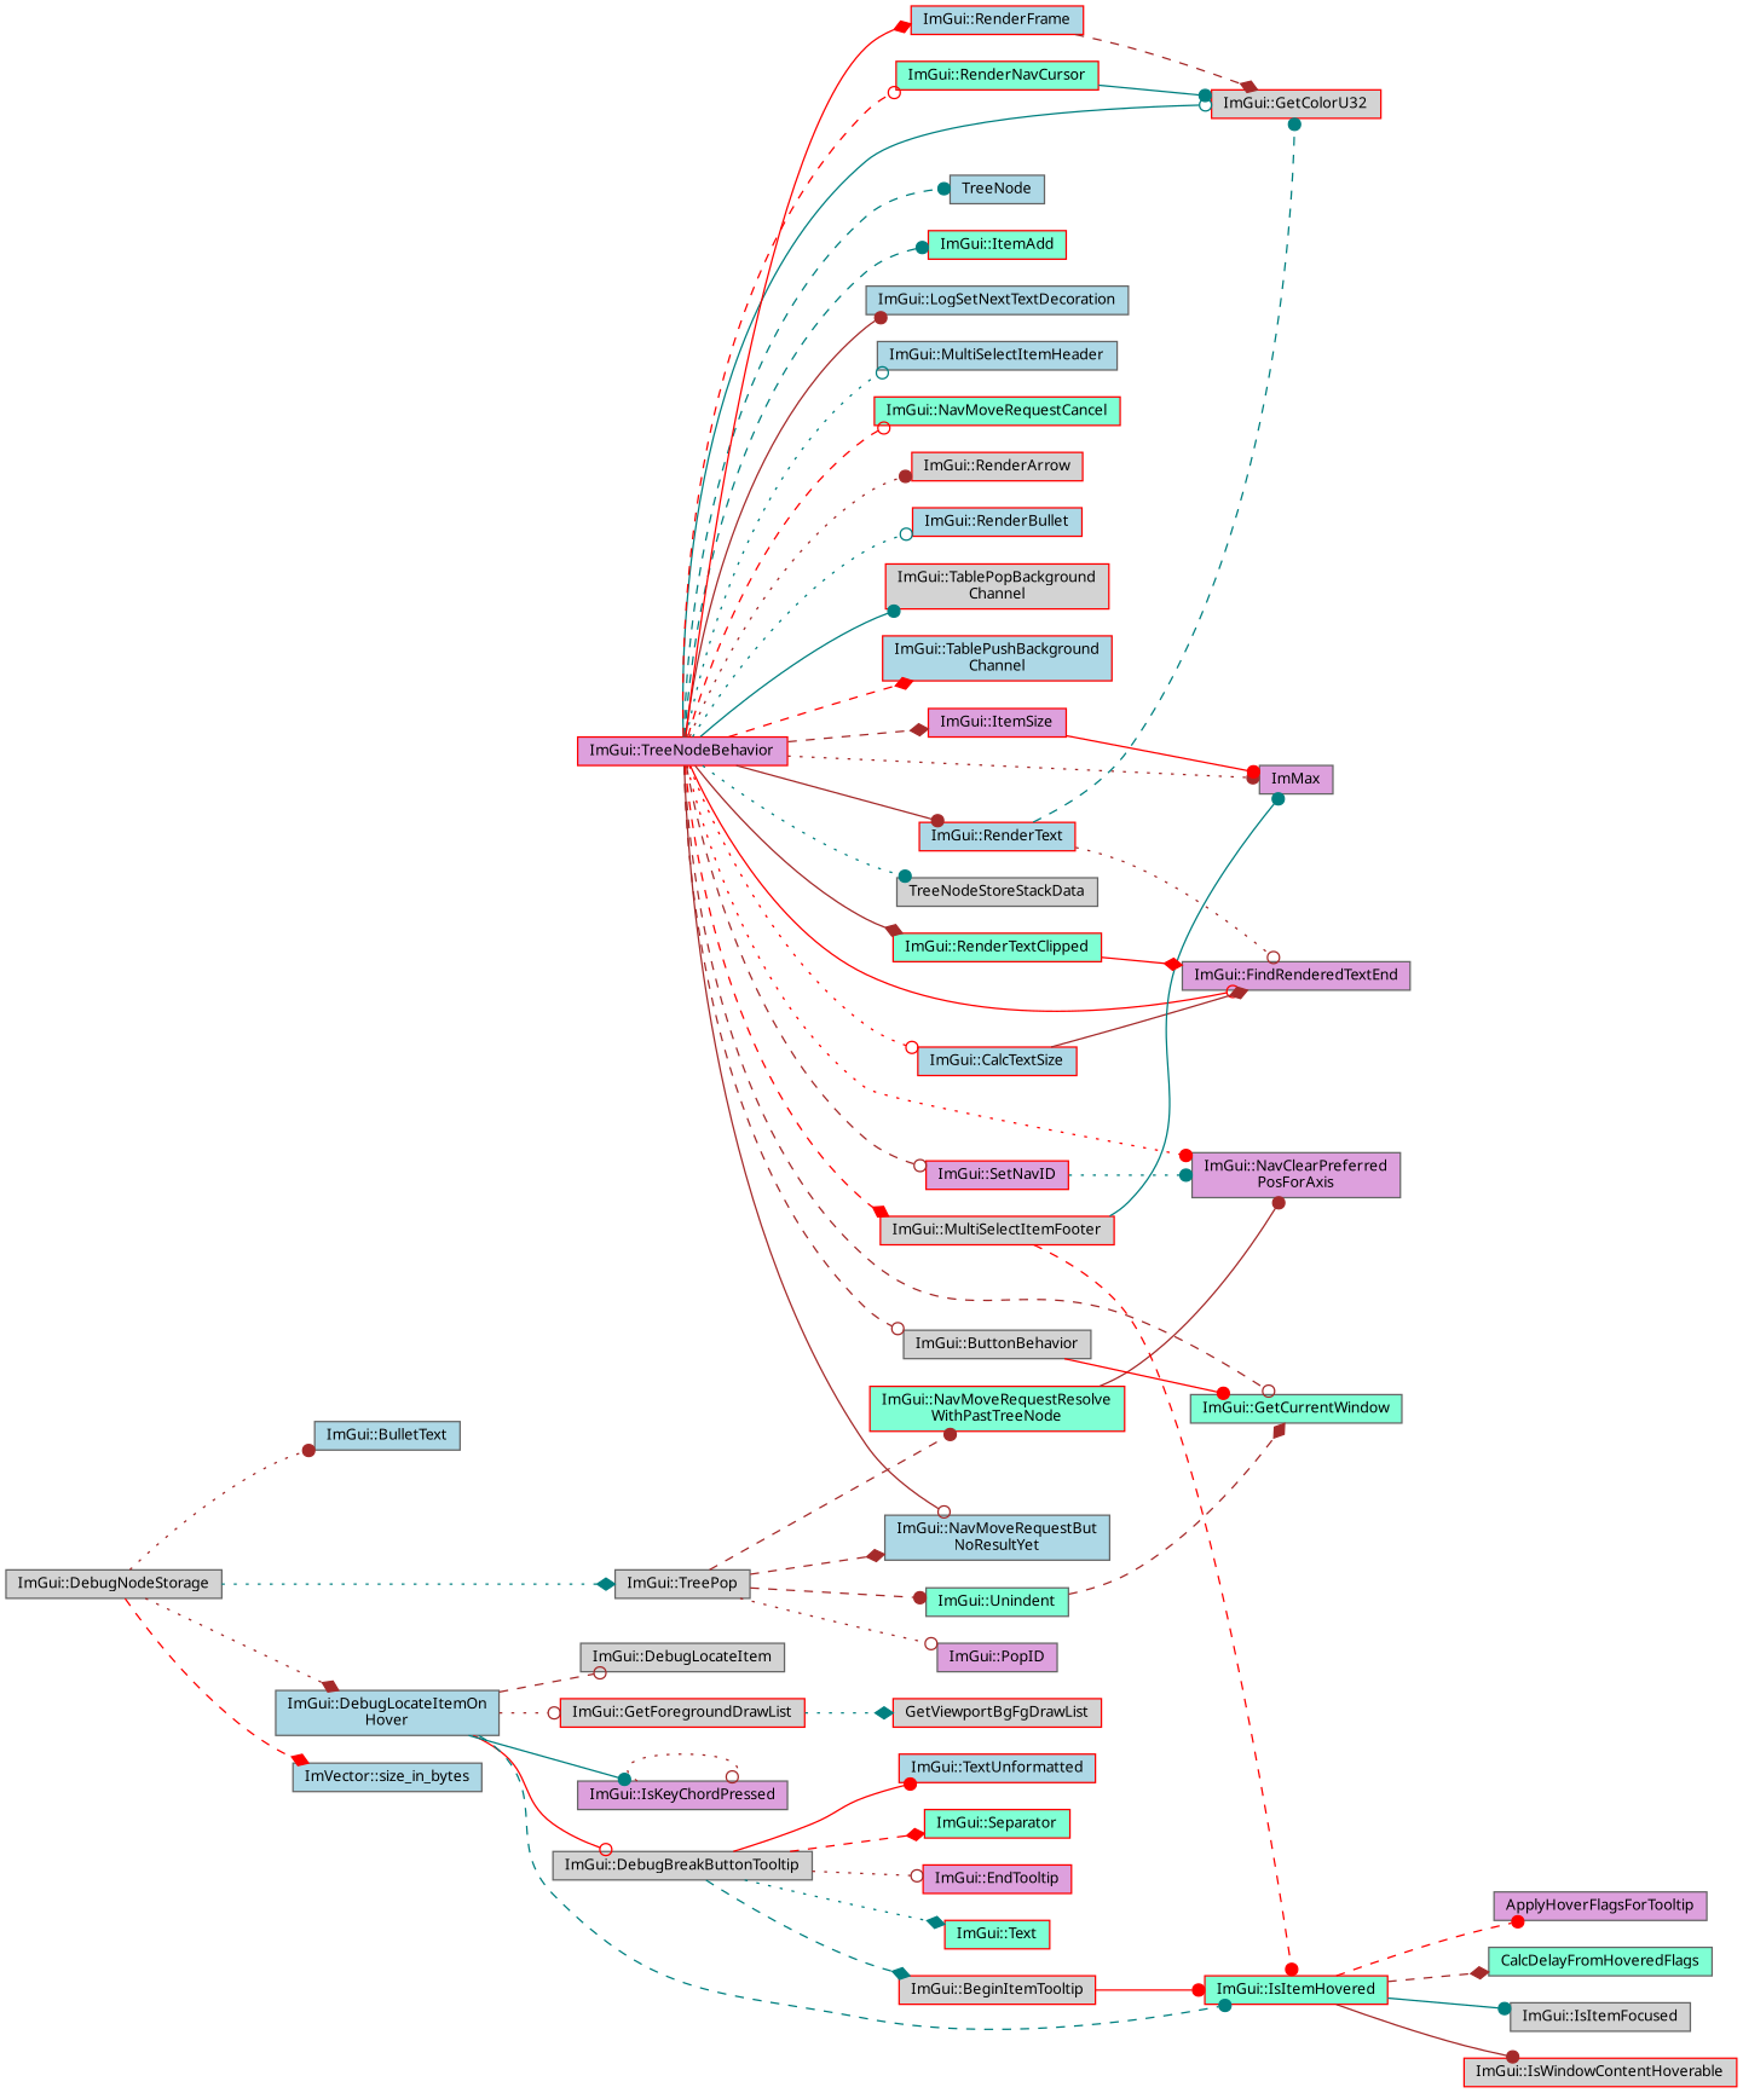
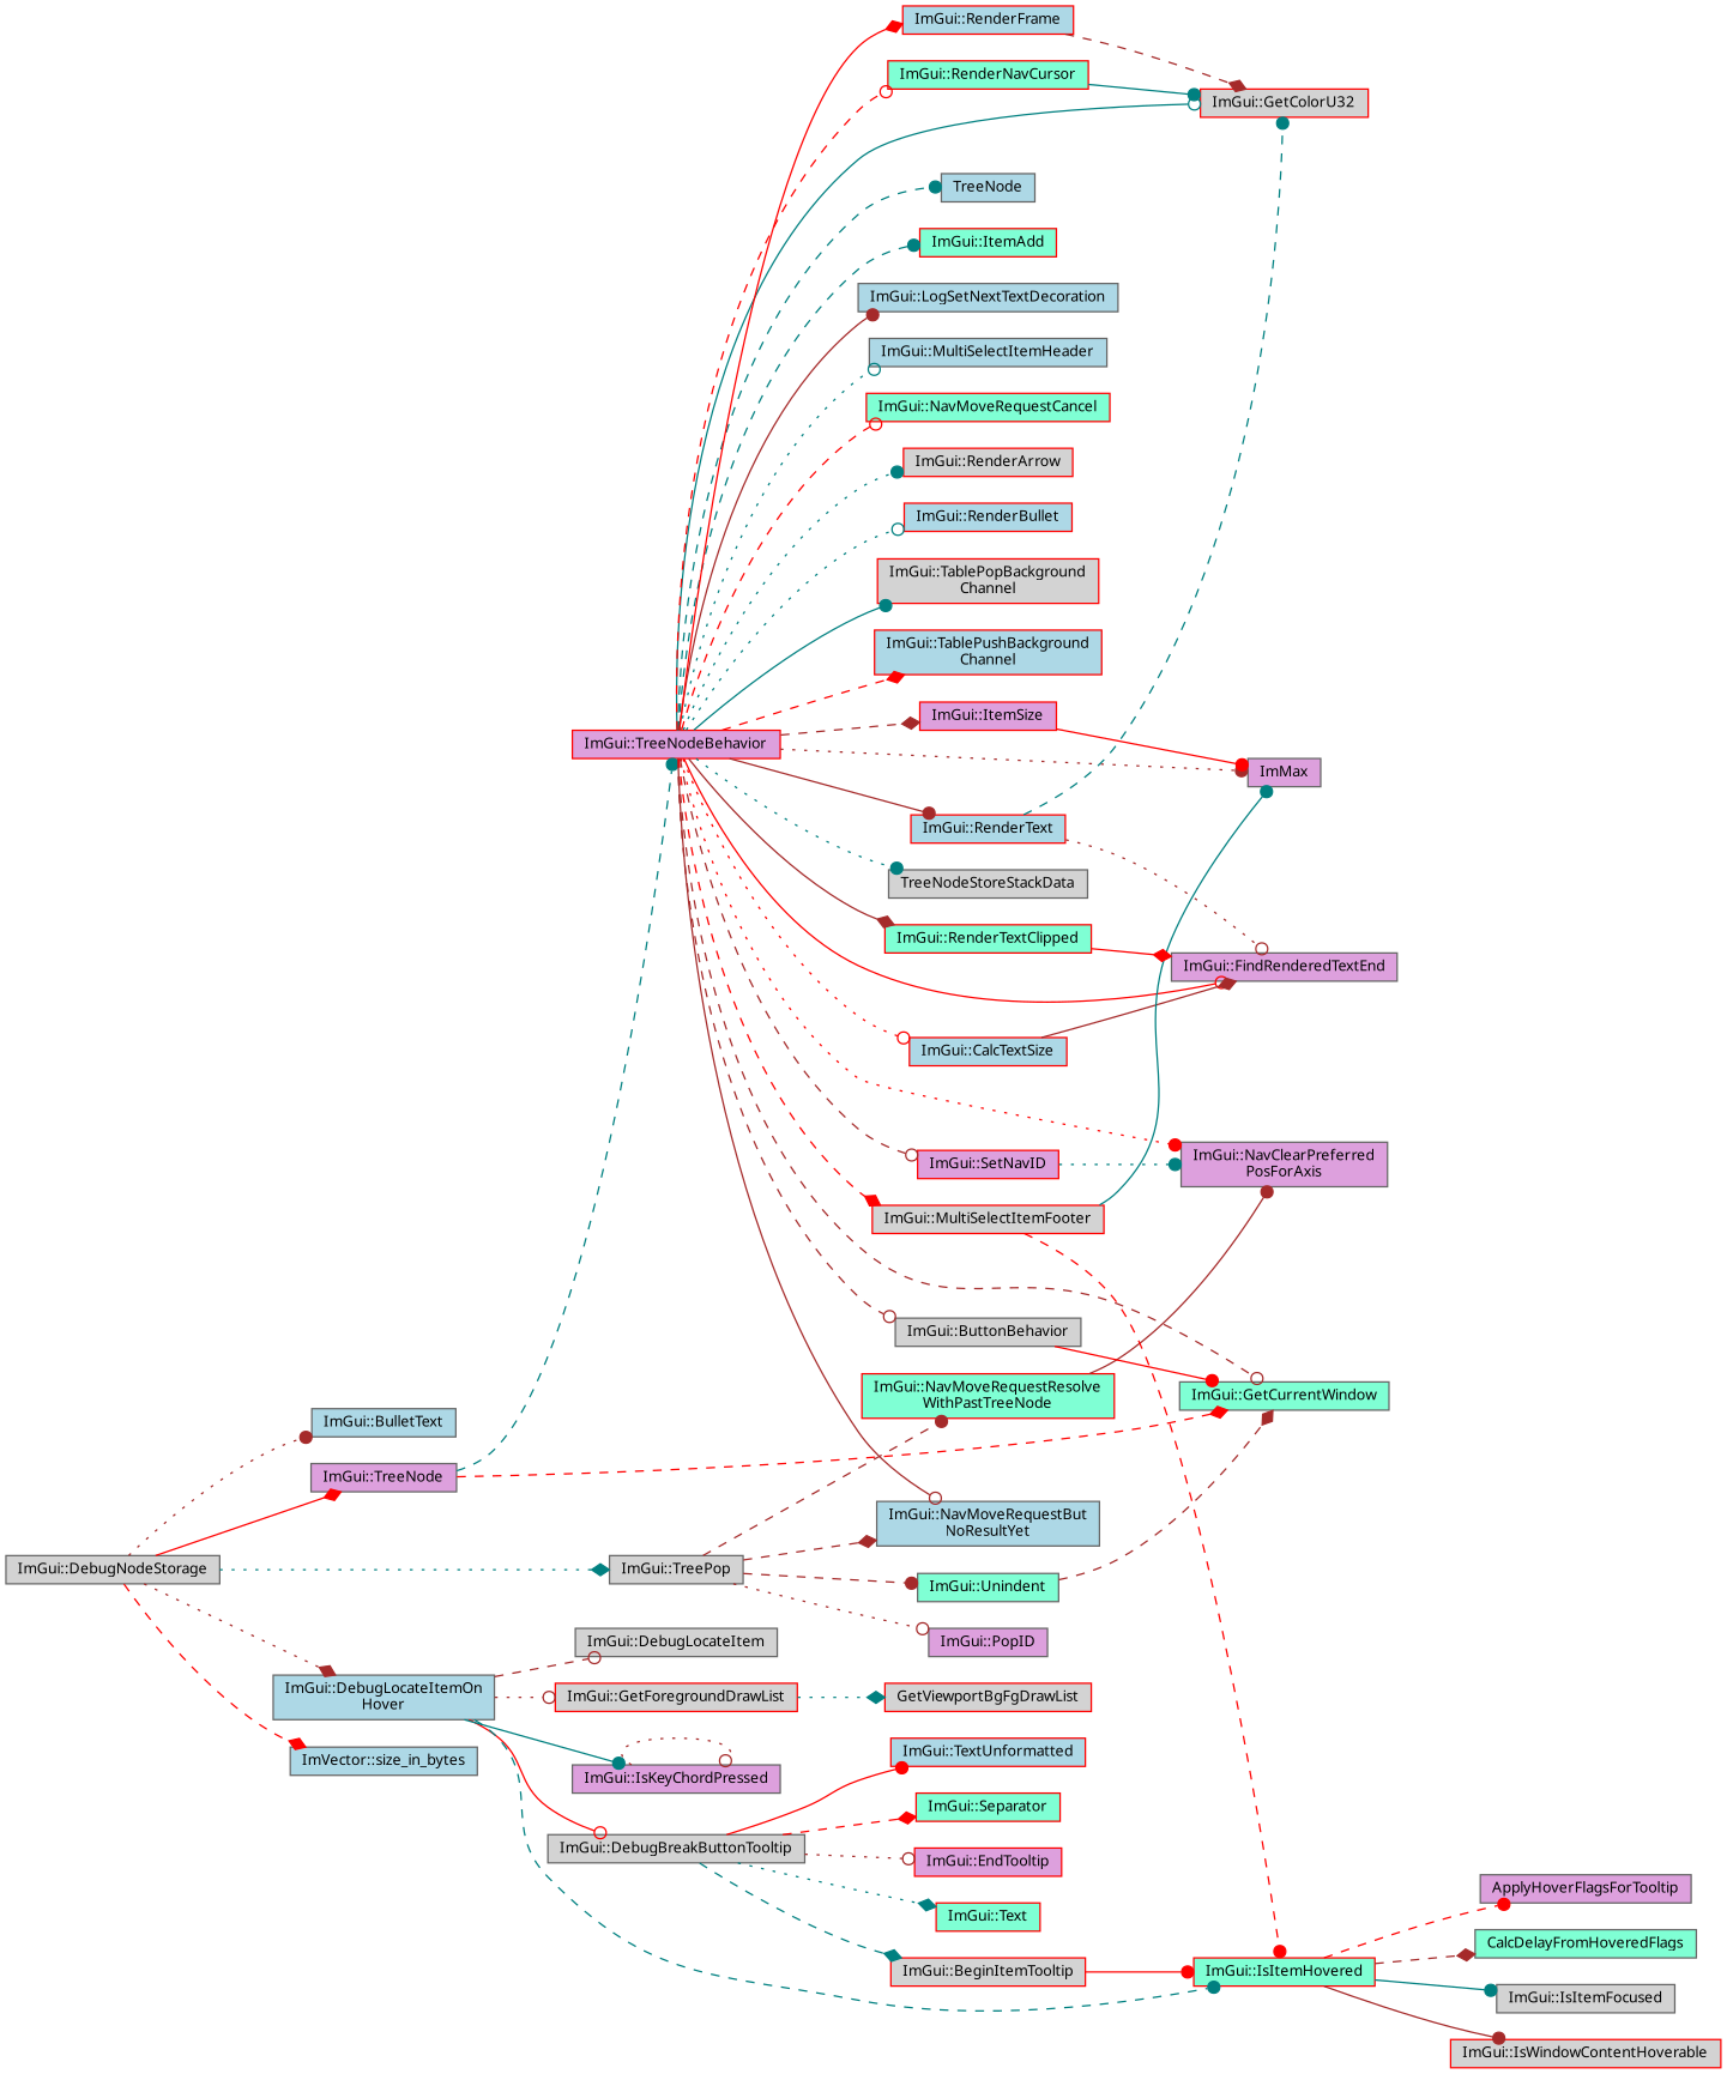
  digraph {
    fontname="Noto Sans"
    rankdir=LR
    node [color=red fillcolor=lightgrey fontname="Noto Sans" fontsize=10 shape=box style=filled]
    edge [arrowhead=dot color=brown fontname="Noto Sans" fontsize=10 labelfontname=Helvetica labelfontsize=10 style=dashed]
    n1 [color=gray40 fontcolor=black height=0.2 label="ImGui::DebugNodeStorage" width=0.4]
    n2 [color=grey40 fillcolor=lightblue height=0.2 label="ImGui::BulletText" width=0.4]
    n3 [color=grey40 fillcolor=lightblue height=0.2 label="ImGui::DebugLocateItemOn\lHover" width=0.4]
    n4 [color=grey40 fillcolor=lightblue height=0.2 label="ImVector::size_in_bytes" width=0.4]
+   n5 [color=grey40 fillcolor=plum height=0.2 label="ImGui::TreeNode" width=0.4]
    n6 [color=grey40 height=0.2 label="ImGui::TreePop" width=0.4]
    n7 [color=grey40 height=0.2 label="ImGui::DebugBreakButtonTooltip" width=0.4]
    n8 [fillcolor=aquamarine height=0.2 label="ImGui::IsItemHovered" width=0.4]
    n9 [color=grey40 height=0.2 label="ImGui::DebugLocateItem" width=0.4]
    n10 [height=0.2 label="ImGui::GetForegroundDrawList" width=0.4]
    n11 [color=grey40 fillcolor=plum height=0.2 label="ImGui::IsKeyChordPressed" width=0.4]
    n12 [color=grey40 fillcolor=aquamarine height=0.2 label="ImGui::GetCurrentWindow" width=0.4]
    n13 [fillcolor=plum height=0.2 label="ImGui::TreeNodeBehavior" width=0.4]
    n14 [color=grey40 fillcolor=lightblue height=0.2 label="ImGui::NavMoveRequestBut\lNoResultYet" width=0.4]
    n15 [fillcolor=aquamarine height=0.2 label="ImGui::NavMoveRequestResolve\lWithPastTreeNode" width=0.4]
    n16 [color=grey40 fillcolor=plum height=0.2 label="ImGui::PopID" width=0.4]
    n17 [color=grey40 fillcolor=aquamarine height=0.2 label="ImGui::Unindent" width=0.4]
    n18 [height=0.2 label="ImGui::BeginItemTooltip" width=0.4]
    n19 [fillcolor=plum height=0.2 label="ImGui::EndTooltip" width=0.4]
    n20 [fillcolor=aquamarine height=0.2 label="ImGui::Separator" width=0.4]
    n21 [fillcolor=aquamarine height=0.2 label="ImGui::Text" width=0.4]
    n22 [fillcolor=lightblue height=0.2 label="ImGui::TextUnformatted" width=0.4]
    n23 [color=grey40 fillcolor=plum height=0.2 label=ApplyHoverFlagsForTooltip width=0.4]
    n24 [color=grey40 fillcolor=aquamarine height=0.2 label=CalcDelayFromHoveredFlags width=0.4]
    n25 [color=grey40 height=0.2 label="ImGui::IsItemFocused" width=0.4]
    n26 [height=0.2 label="ImGui::IsWindowContentHoverable" width=0.4]
    n27 [height=0.2 label=GetViewportBgFgDrawList width=0.4]
    n28 [color=grey40 height=0.2 label="ImGui::ButtonBehavior" width=0.4]
    n29 [fillcolor=lightblue height=0.2 label="ImGui::CalcTextSize" width=0.4]
    n30 [color=grey40 fillcolor=plum height=0.2 label="ImGui::FindRenderedTextEnd" width=0.4]
    n31 [height=0.2 label="ImGui::GetColorU32" width=0.4]
    n32 [color=grey40 fillcolor=plum height=0.2 label=ImMax width=0.4]
    n33 [color=grey40 fillcolor=lightblue height=0.2 label=TreeNode width=0.4]
    n34 [fillcolor=aquamarine height=0.2 label="ImGui::ItemAdd" width=0.4]
    n35 [fillcolor=plum height=0.2 label="ImGui::ItemSize" width=0.4]
    n36 [color=grey40 fillcolor=lightblue height=0.2 label="ImGui::LogSetNextTextDecoration" width=0.4]
    n37 [height=0.2 label="ImGui::MultiSelectItemFooter" width=0.4]
    n38 [color=grey40 fillcolor=lightblue height=0.2 label="ImGui::MultiSelectItemHeader" width=0.4]
    n39 [color=grey40 fillcolor=plum height=0.2 label="ImGui::NavClearPreferred\lPosForAxis" width=0.4]
    n40 [fillcolor=aquamarine height=0.2 label="ImGui::NavMoveRequestCancel" width=0.4]
    n41 [height=0.2 label="ImGui::RenderArrow" width=0.4]
    n42 [fillcolor=lightblue height=0.2 label="ImGui::RenderBullet" width=0.4]
    n43 [fillcolor=lightblue height=0.2 label="ImGui::RenderFrame" width=0.4]
    n44 [fillcolor=aquamarine height=0.2 label="ImGui::RenderNavCursor" width=0.4]
    n45 [fillcolor=lightblue height=0.2 label="ImGui::RenderText" width=0.4]
    n46 [fillcolor=aquamarine height=0.2 label="ImGui::RenderTextClipped" width=0.4]
    n47 [fillcolor=plum height=0.2 label="ImGui::SetNavID" width=0.4]
    n48 [height=0.2 label="ImGui::TablePopBackground\lChannel" width=0.4]
    n49 [fillcolor=lightblue height=0.2 label="ImGui::TablePushBackground\lChannel" width=0.4]
    n50 [color=grey40 height=0.2 label=TreeNodeStoreStackData width=0.4]
    n1 -> n2 [style=dotted]
    n1 -> n3 [arrowhead=diamond style=dotted]
    n1 -> n4 [arrowhead=diamond color=red]
+   n1 -> n5 [arrowhead=diamond color=red style=solid]
    n1 -> n6 [arrowhead=diamond color=teal style=dotted]
    n3 -> n7 [arrowhead=odot color=red style=solid]
    n3 -> n8 [color=teal]
    n3 -> n9 [arrowhead=odot]
    n3 -> n10 [arrowhead=odot style=dotted]
    n3 -> n11 [color=teal style=solid]
+   n5 -> n12 [arrowhead=diamond color=red]
+   n5 -> n13 [color=teal]
    n6 -> n14 [arrowhead=diamond]
    n6 -> n15
    n6 -> n16 [arrowhead=odot style=dotted]
    n6 -> n17
    n7 -> n18 [arrowhead=diamond color=teal]
    n7 -> n19 [arrowhead=odot style=dotted]
    n7 -> n20 [arrowhead=diamond color=red]
    n7 -> n21 [arrowhead=diamond color=teal style=dotted]
    n7 -> n22 [color=red style=solid]
    n8 -> n23 [color=red]
    n8 -> n24 [arrowhead=diamond]
    n8 -> n25 [color=teal style=solid]
    n8 -> n26 [style=solid]
    n10 -> n27 [arrowhead=diamond color=teal style=dotted]
    n11 -> n11 [arrowhead=odot style=dotted]
    n13 -> n12 [arrowhead=odot]
    n13 -> n14 [arrowhead=odot style=solid]
    n13 -> n28 [arrowhead=odot]
    n13 -> n29 [arrowhead=odot color=red style=dotted]
    n13 -> n30 [arrowhead=odot color=red style=solid]
    n13 -> n31 [arrowhead=odot color=teal style=solid]
    n13 -> n32 [style=dotted]
    n13 -> n33 [color=teal]
    n13 -> n34 [color=teal]
    n13 -> n35 [arrowhead=diamond]
    n13 -> n36 [style=solid]
    n13 -> n37 [arrowhead=diamond color=red]
    n13 -> n38 [arrowhead=odot color=teal style=dotted]
    n13 -> n39 [color=red style=dotted]
    n13 -> n40 [arrowhead=odot color=red]
-   n13 -> n41 [style=dotted]
+   n13 -> n41 [color=teal style=dotted]
    n13 -> n42 [arrowhead=odot color=teal style=dotted]
    n13 -> n43 [arrowhead=diamond color=red style=solid]
    n13 -> n44 [arrowhead=odot color=red]
    n13 -> n45 [style=solid]
    n13 -> n46 [arrowhead=diamond style=solid]
    n13 -> n47 [arrowhead=odot]
    n13 -> n48 [color=teal style=solid]
    n13 -> n49 [arrowhead=diamond color=red]
    n13 -> n50 [color=teal style=dotted]
    n15 -> n39 [style=solid]
    n17 -> n12 [arrowhead=diamond]
    n18 -> n8 [color=red style=solid]
    n28 -> n12 [color=red style=solid]
    n29 -> n30 [arrowhead=diamond style=solid]
    n35 -> n32 [color=red style=solid]
    n37 -> n8 [color=red]
    n37 -> n32 [color=teal style=solid]
    n43 -> n31 [arrowhead=diamond]
    n44 -> n31 [color=teal style=solid]
    n45 -> n30 [arrowhead=odot style=dotted]
    n45 -> n31 [color=teal]
    n46 -> n30 [arrowhead=diamond color=red style=solid]
    n47 -> n39 [color=teal style=dotted]
  }
